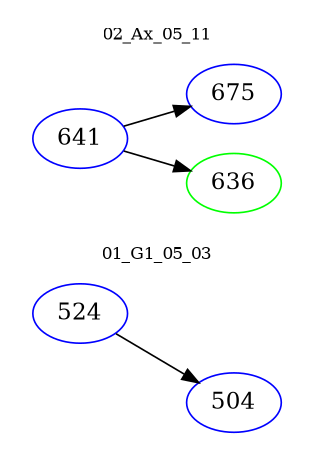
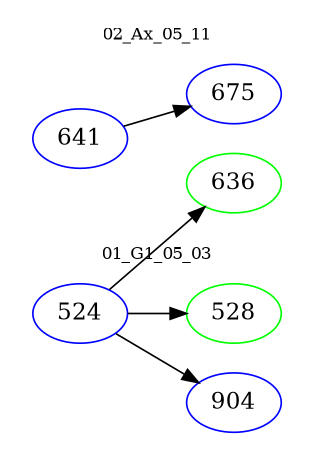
  digraph {
    rankdir=LR
    node [color=blue]
    edge [color=black]
    n1 [label=641]
    n2 [color=green label=636]
    n3 [label=675]
    n4 [label=524]
-   n5 [label=504]
+   n5 [label=904]
+   n6 [color=green label=528]
    subgraph cluster_1 {
      color=white
      fontsize=10
      label="02_Ax_05_11"
      n1
      n2
      n3
    }
    subgraph cluster_2 {
      color=white
      fontsize=10
      label="01_G1_05_03"
      n4
      n5
+     n6
    }
-   n1 -> n2
+   n4 -> n2
    n1 -> n3
    n4 -> n5
+   n4 -> n6
  }
